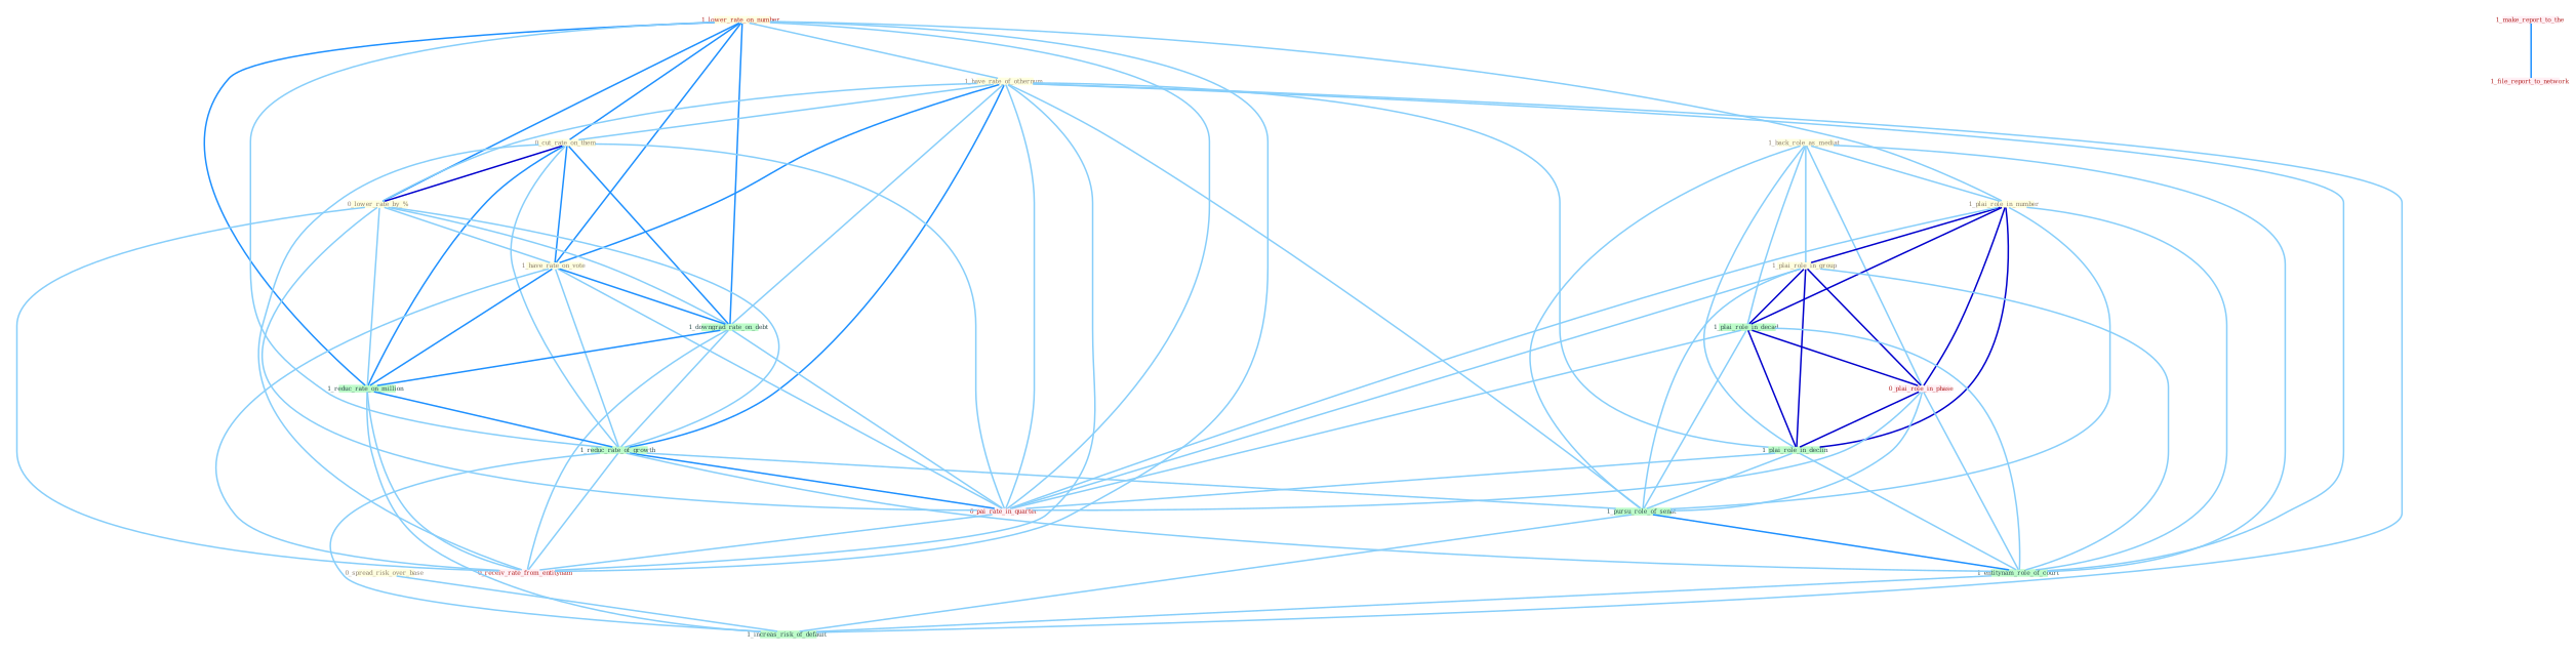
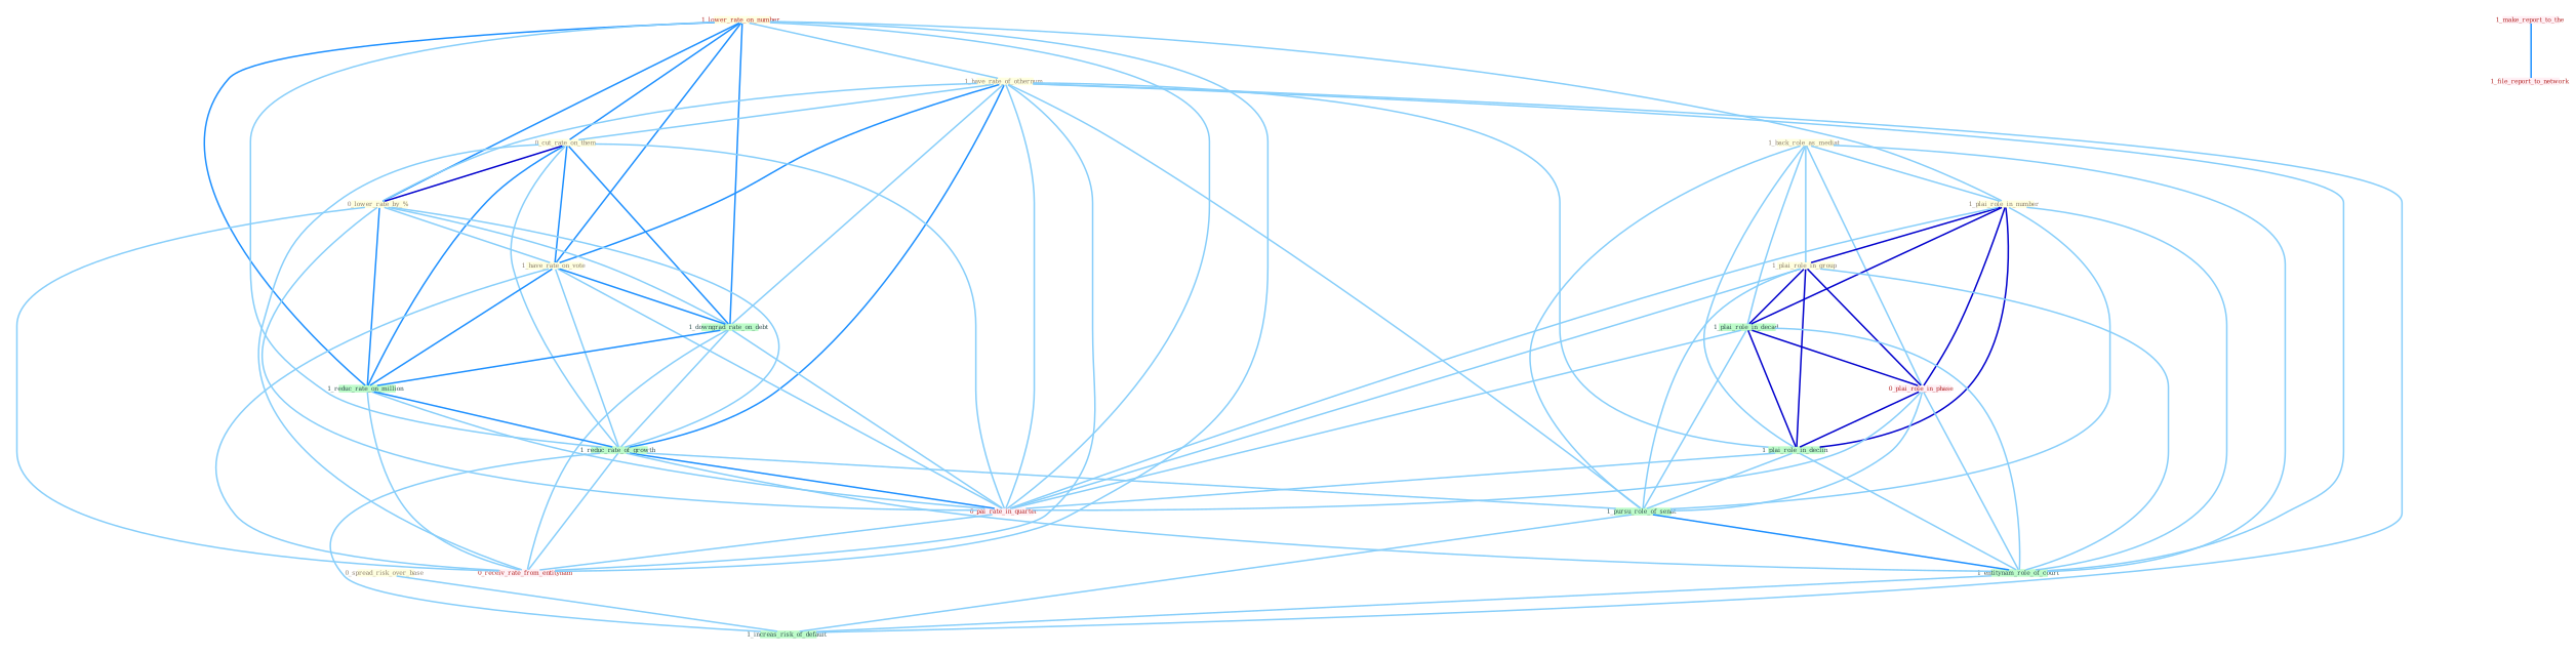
  graph {
    fontname="DejaVu Serif"
    node [color="#ffffe0" fixedsize=true fontcolor="#8b7d6b" fontname="DejaVu Serif" fontsize=4 shape=polygon style=filled]
    edge [color="#87cefa" fontname="DejaVu Serif" w=1]
    "1_lower_rate_on_number " [fontcolor="#b22222" height=.06 width=.5]
    "1_have_rate_of_othernum " [height=.06 width=.5]
    "1_back_role_as_mediat " [height=.06 width=.5]
    "1_plai_role_in_number " [height=.06 width=.5]
    "0_cut_rate_on_them " [height=.06 width=.5]
    "1_plai_role_in_group " [height=.06 width=.5]
    "0_spread_risk_over_base " [height=.06 width=.5]
    "0_lower_rate_by_% " [height=.06 width=.5]
    "1_have_rate_on_vote " [height=.06 width=.5]
    "0_plai_role_in_phase " [color="#fff0f5" fontcolor="#b22222" height=.06 width=.5]
    "1_make_report_to_the " [color="#fff0f5" fontcolor="#b22222" height=.06 width=.5]
    "0_pai_rate_in_quarter " [color="#fff0f5" fontcolor="#b22222" height=.06 width=.5]
    "1_file_report_to_network " [color="#fff0f5" fontcolor="#b22222" height=.06 width=.5]
    "0_receiv_rate_from_entitynam " [color="#fff0f5" fontcolor="#b22222" height=.06 width=.5]
    "1_downgrad_rate_on_debt " [color="#BDFCC9" fontcolor="#2f4f4f" height=.06 width=.5]
    "1_reduc_rate_on_million " [color="#BDFCC9" fontcolor="#2f4f4f" height=.06 width=.5]
    "1_reduc_rate_of_growth " [color="#BDFCC9" fontcolor="#2f4f4f" height=.06 width=.5]
    "1_pursu_role_of_senat " [color="#BDFCC9" fontcolor="#2f4f4f" height=.06 width=.5]
    "1_entitynam_role_of_court " [color="#BDFCC9" fontcolor="#2f4f4f" height=.06 width=.5]
    "1_increas_risk_of_default " [color="#BDFCC9" fontcolor="#2f4f4f" height=.06 width=.5]
    "1_plai_role_in_declin " [color="#BDFCC9" fontcolor="#2f4f4f" height=.06 width=.5]
    "1_plai_role_in_decad " [color="#BDFCC9" fontcolor="#2f4f4f" height=.06 width=.5]
    subgraph sub_1 {
      "1_lower_rate_on_number "
      "1_have_rate_of_othernum "
      "1_back_role_as_mediat "
      "1_plai_role_in_number "
      "0_cut_rate_on_them "
      "1_plai_role_in_group "
      "0_spread_risk_over_base "
      "0_lower_rate_by_% "
      "1_have_rate_on_vote "
    }
    subgraph sub_2 {
      "0_plai_role_in_phase "
      "1_make_report_to_the "
      "0_pai_rate_in_quarter "
      "1_file_report_to_network "
      "0_receiv_rate_from_entitynam "
    }
    "1_lower_rate_on_number " -- "1_have_rate_of_othernum "
    "1_lower_rate_on_number " -- "1_plai_role_in_number "
    "1_lower_rate_on_number " -- "0_cut_rate_on_them " [color="#1e90ff" w=2]
    "1_lower_rate_on_number " -- "0_lower_rate_by_% " [color="#1e90ff" w=2]
    "1_lower_rate_on_number " -- "1_have_rate_on_vote " [color="#1e90ff" w=2]
    "1_lower_rate_on_number " -- "0_pai_rate_in_quarter "
    "1_lower_rate_on_number " -- "0_receiv_rate_from_entitynam "
    "1_lower_rate_on_number " -- "1_downgrad_rate_on_debt " [color="#1e90ff" w=2]
    "1_lower_rate_on_number " -- "1_reduc_rate_on_million " [color="#1e90ff" w=2]
    "1_lower_rate_on_number " -- "1_reduc_rate_of_growth "
    "1_have_rate_of_othernum " -- "0_cut_rate_on_them "
    "1_have_rate_of_othernum " -- "0_lower_rate_by_% "
    "1_have_rate_of_othernum " -- "1_have_rate_on_vote " [color="#1e90ff" w=2]
    "1_have_rate_of_othernum " -- "0_pai_rate_in_quarter "
    "1_have_rate_of_othernum " -- "0_receiv_rate_from_entitynam "
    "1_have_rate_of_othernum " -- "1_downgrad_rate_on_debt "
    "1_have_rate_of_othernum " -- "1_reduc_rate_of_growth " [color="#1e90ff" w=2]
    "1_have_rate_of_othernum " -- "1_pursu_role_of_senat "
    "1_have_rate_of_othernum " -- "1_entitynam_role_of_court "
    "1_have_rate_of_othernum " -- "1_increas_risk_of_default "
    "1_have_rate_of_othernum " -- "1_plai_role_in_declin "
    "1_back_role_as_mediat " -- "1_plai_role_in_number "
    "1_back_role_as_mediat " -- "1_plai_role_in_group "
    "1_back_role_as_mediat " -- "0_plai_role_in_phase "
    "1_back_role_as_mediat " -- "1_pursu_role_of_senat "
    "1_back_role_as_mediat " -- "1_entitynam_role_of_court "
    "1_back_role_as_mediat " -- "1_plai_role_in_declin "
    "1_back_role_as_mediat " -- "1_plai_role_in_decad "
    "1_plai_role_in_number " -- "1_plai_role_in_group " [color="#0000cd" w=3]
    "1_plai_role_in_number " -- "0_plai_role_in_phase " [color="#0000cd" w=3]
    "1_plai_role_in_number " -- "0_pai_rate_in_quarter "
    "1_plai_role_in_number " -- "1_pursu_role_of_senat "
    "1_plai_role_in_number " -- "1_entitynam_role_of_court "
    "1_plai_role_in_number " -- "1_plai_role_in_declin " [color="#0000cd" w=3]
    "1_plai_role_in_number " -- "1_plai_role_in_decad " [color="#0000cd" w=3]
    "0_cut_rate_on_them " -- "0_lower_rate_by_% " [color="#0000cd"]
    "0_cut_rate_on_them " -- "1_have_rate_on_vote " [color="#1e90ff" w=2]
    "0_cut_rate_on_them " -- "0_pai_rate_in_quarter "
    "0_cut_rate_on_them " -- "0_receiv_rate_from_entitynam "
    "0_cut_rate_on_them " -- "1_downgrad_rate_on_debt " [color="#1e90ff" w=2]
    "0_cut_rate_on_them " -- "1_reduc_rate_on_million " [color="#1e90ff" w=2]
    "0_cut_rate_on_them " -- "1_reduc_rate_of_growth "
    "1_plai_role_in_group " -- "0_plai_role_in_phase " [color="#0000cd" w=3]
    "1_plai_role_in_group " -- "0_pai_rate_in_quarter "
    "1_plai_role_in_group " -- "1_pursu_role_of_senat "
    "1_plai_role_in_group " -- "1_entitynam_role_of_court "
    "1_plai_role_in_group " -- "1_plai_role_in_declin " [color="#0000cd" w=3]
    "1_plai_role_in_group " -- "1_plai_role_in_decad " [color="#0000cd" w=3]
    "0_spread_risk_over_base " -- "1_increas_risk_of_default "
    "0_lower_rate_by_% " -- "1_have_rate_on_vote "
    "0_lower_rate_by_% " -- "0_pai_rate_in_quarter "
    "0_lower_rate_by_% " -- "0_receiv_rate_from_entitynam "
    "0_lower_rate_by_% " -- "1_downgrad_rate_on_debt "
-   "0_lower_rate_by_% " -- "1_reduc_rate_on_million "
+   "0_lower_rate_by_% " -- "1_reduc_rate_on_million " [color="#1e90ff"]
    "0_lower_rate_by_% " -- "1_reduc_rate_of_growth "
    "1_have_rate_on_vote " -- "0_pai_rate_in_quarter "
    "1_have_rate_on_vote " -- "0_receiv_rate_from_entitynam "
    "1_have_rate_on_vote " -- "1_downgrad_rate_on_debt " [color="#1e90ff" w=2]
    "1_have_rate_on_vote " -- "1_reduc_rate_on_million " [color="#1e90ff" w=2]
    "1_have_rate_on_vote " -- "1_reduc_rate_of_growth "
    "0_plai_role_in_phase " -- "0_pai_rate_in_quarter "
    "0_plai_role_in_phase " -- "1_pursu_role_of_senat "
    "0_plai_role_in_phase " -- "1_entitynam_role_of_court "
    "0_plai_role_in_phase " -- "1_plai_role_in_declin " [color="#0000cd" w=3]
    "1_make_report_to_the " -- "1_file_report_to_network " [color="#1e90ff" w=2]
    "0_pai_rate_in_quarter " -- "0_receiv_rate_from_entitynam "
    "1_downgrad_rate_on_debt " -- "0_pai_rate_in_quarter "
    "1_downgrad_rate_on_debt " -- "0_receiv_rate_from_entitynam "
    "1_downgrad_rate_on_debt " -- "1_reduc_rate_on_million " [color="#1e90ff" w=2]
    "1_downgrad_rate_on_debt " -- "1_reduc_rate_of_growth "
-   "1_reduc_rate_on_million " -- "1_increas_risk_of_default "
+   "1_reduc_rate_on_million " -- "0_pai_rate_in_quarter "
    "1_reduc_rate_on_million " -- "0_receiv_rate_from_entitynam "
    "1_reduc_rate_on_million " -- "1_reduc_rate_of_growth " [color="#1e90ff" w=2]
    "1_reduc_rate_of_growth " -- "0_pai_rate_in_quarter " [color="#1e90ff"]
    "1_reduc_rate_of_growth " -- "0_receiv_rate_from_entitynam "
    "1_reduc_rate_of_growth " -- "1_pursu_role_of_senat "
    "1_reduc_rate_of_growth " -- "1_entitynam_role_of_court "
    "1_reduc_rate_of_growth " -- "1_increas_risk_of_default "
    "1_pursu_role_of_senat " -- "1_entitynam_role_of_court " [color="#1e90ff" w=2]
    "1_pursu_role_of_senat " -- "1_increas_risk_of_default "
    "1_entitynam_role_of_court " -- "1_increas_risk_of_default "
    "1_plai_role_in_declin " -- "0_pai_rate_in_quarter "
    "1_plai_role_in_declin " -- "1_pursu_role_of_senat "
    "1_plai_role_in_declin " -- "1_entitynam_role_of_court "
    "1_plai_role_in_decad " -- "0_plai_role_in_phase " [color="#0000cd" w=3]
    "1_plai_role_in_decad " -- "0_pai_rate_in_quarter "
    "1_plai_role_in_decad " -- "1_pursu_role_of_senat "
    "1_plai_role_in_decad " -- "1_entitynam_role_of_court "
    "1_plai_role_in_decad " -- "1_plai_role_in_declin " [color="#0000cd" w=3]
  }
